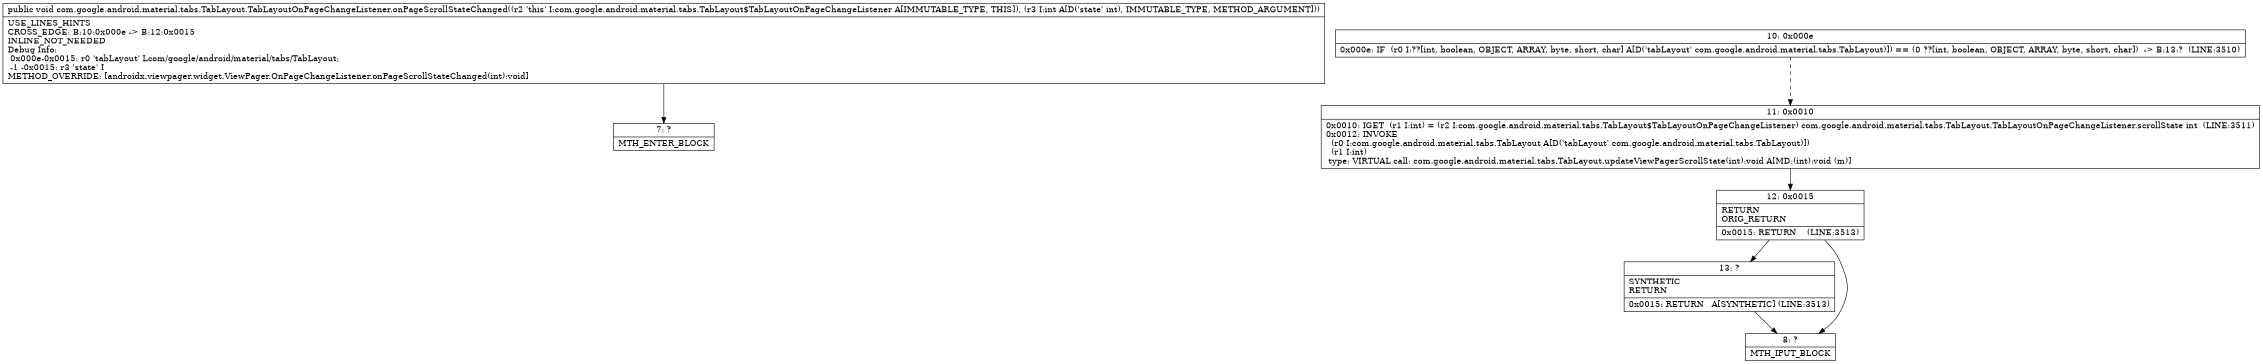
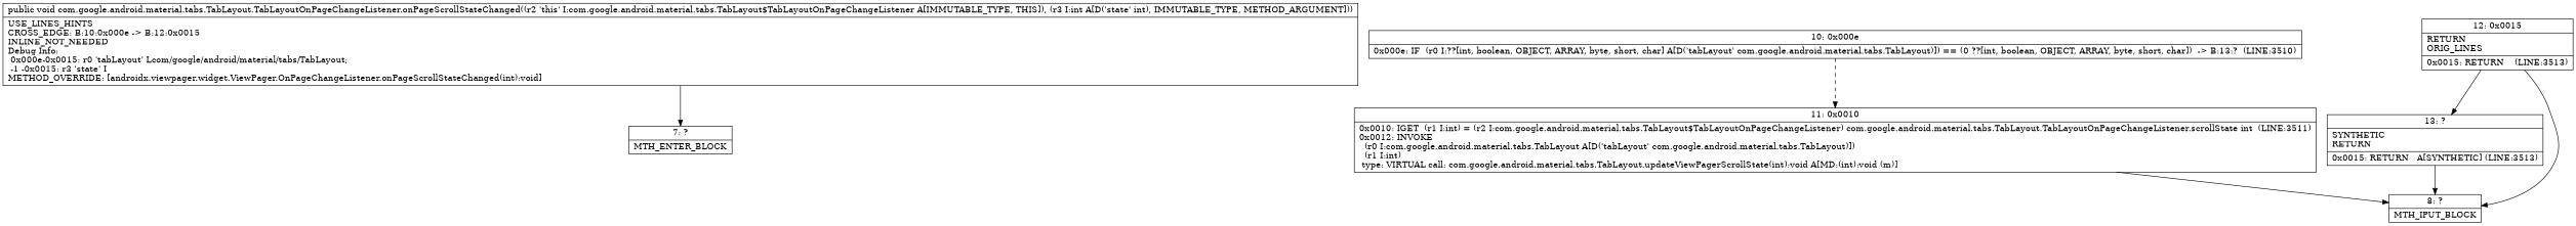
  digraph {
    node [shape=record]
    n1 [label="{7\:\ ?|MTH_ENTER_BLOCK\l}"]
    n2 [label="{10\:\ 0x000e|0x000e: IF  (r0 I:??[int, boolean, OBJECT, ARRAY, byte, short, char] A[D('tabLayout' com.google.android.material.tabs.TabLayout)]) == (0 ??[int, boolean, OBJECT, ARRAY, byte, short, char])  \-\> B:13:?  (LINE:3510)\l}"]
    n3 [label="{11\:\ 0x0010|0x0010: IGET  (r1 I:int) = (r2 I:com.google.android.material.tabs.TabLayout$TabLayoutOnPageChangeListener) com.google.android.material.tabs.TabLayout.TabLayoutOnPageChangeListener.scrollState int  (LINE:3511)\l0x0012: INVOKE  \l  (r0 I:com.google.android.material.tabs.TabLayout A[D('tabLayout' com.google.android.material.tabs.TabLayout)])\l  (r1 I:int)\l type: VIRTUAL call: com.google.android.material.tabs.TabLayout.updateViewPagerScrollState(int):void A[MD:(int):void (m)]\l}"]
-   n4 [label="{12\:\ 0x0015|RETURN\lORIG_RETURN\l|0x0015: RETURN    (LINE:3513)\l}"]
+   n4 [label="{12\:\ 0x0015|RETURN\lORIG_LINES\l|0x0015: RETURN    (LINE:3513)\l}"]
    n5 [label="{13\:\ ?|SYNTHETIC\lRETURN\l|0x0015: RETURN   A[SYNTHETIC] (LINE:3513)\l}"]
    n6 [label="{8\:\ ?|MTH_IPUT_BLOCK\l}"]
    n7 [label="{public void com.google.android.material.tabs.TabLayout.TabLayoutOnPageChangeListener.onPageScrollStateChanged((r2 'this' I:com.google.android.material.tabs.TabLayout$TabLayoutOnPageChangeListener A[IMMUTABLE_TYPE, THIS]), (r3 I:int A[D('state' int), IMMUTABLE_TYPE, METHOD_ARGUMENT]))  | USE_LINES_HINTS\lCROSS_EDGE: B:10:0x000e \-\> B:12:0x0015\lINLINE_NOT_NEEDED\lDebug Info:\l  0x000e\-0x0015: r0 'tabLayout' Lcom\/google\/android\/material\/tabs\/TabLayout;\l  \-1 \-0x0015: r3 'state' I\lMETHOD_OVERRIDE: [androidx.viewpager.widget.ViewPager.OnPageChangeListener.onPageScrollStateChanged(int):void]\l}"]
    n2 -> n3 [style=dashed]
-   n3 -> n4
+   n3 -> n6
    n4 -> n5
    n4 -> n6
    n5 -> n6
    n7 -> n1
  }
